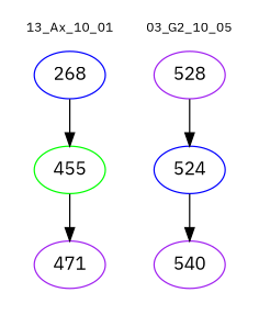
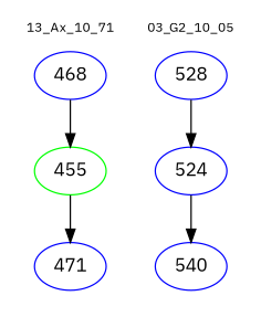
  digraph {
    fontname="IBM Plex Sans"
    node [color=blue fontname="IBM Plex Sans"]
    edge [color=black fontname="IBM Plex Sans"]
-   n1 [label=268]
+   n1 [label=468]
    n2 [color=green label=455]
-   n3 [color=purple label=471]
-   n4 [color=purple label=528]
+   n3 [label=471]
+   n4 [label=528]
    n5 [label=524]
-   n6 [color=purple label=540]
+   n6 [label=540]
    subgraph cluster_1 {
      color=white
      fontsize=10
-     label="13_Ax_10_01"
+     label="13_Ax_10_71"
      n1
      n2
      n3
    }
    subgraph cluster_2 {
      color=white
      fontsize=10
      label="03_G2_10_05"
      n4
      n5
      n6
    }
    n1 -> n2
    n2 -> n3
    n4 -> n5
    n5 -> n6
  }
